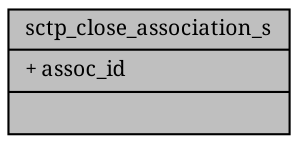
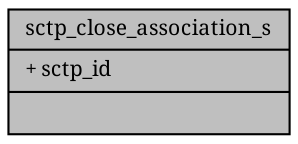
  digraph {
    fontname="Noto Serif"
-   n1 [color=black fillcolor=grey75 fontcolor=black fontname="Noto Serif" fontsize=10 height=0.2 label="{sctp_close_association_s\n|+ assoc_id\l|}" shape=record style=filled width=0.4]
+   n1 [color=black fillcolor=grey75 fontcolor=black fontname="Noto Serif" fontsize=10 height=0.2 label="{sctp_close_association_s\n|+ sctp_id\l|}" shape=record style=filled width=0.4]
  }
